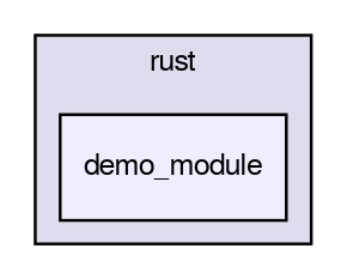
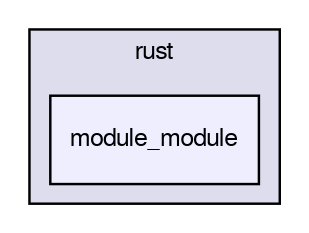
  digraph {
    compound=true
-   n1 [fillcolor="#eeeeff" fontname=FreeSans fontsize=10 label=demo_module pencolor=black shape=box style=filled]
+   n1 [fillcolor="#eeeeff" fontname=FreeSans fontsize=10 label=module_module pencolor=black shape=box style=filled]
    subgraph cluster_1 {
      bgcolor="#ddddee"
      fontname=FreeSans
      fontsize=10
      label=rust
      pencolor=black
      n1
    }
  }
